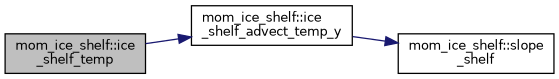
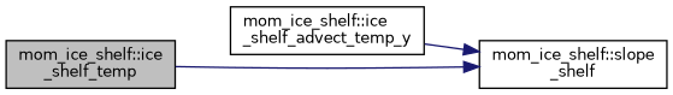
  digraph {
    rankdir=LR
    node [color=black fillcolor=white fontname=Helvetica fontsize=10 shape=record style=filled]
    edge [color=midnightblue fontname=Helvetica fontsize=10 labelfontname=Helvetica labelfontsize=10 style=solid]
    n1 [fillcolor=grey75 fontcolor=black height=0.2 label="mom_ice_shelf::ice\l_shelf_temp" width=0.4]
    n2 [height=0.2 label="mom_ice_shelf::ice\l_shelf_advect_temp_y" width=0.4]
    n3 [height=0.2 label="mom_ice_shelf::slope\l_shelf" width=0.4]
-   n1 -> n2
+   n1 -> n3
    n2 -> n3
  }
